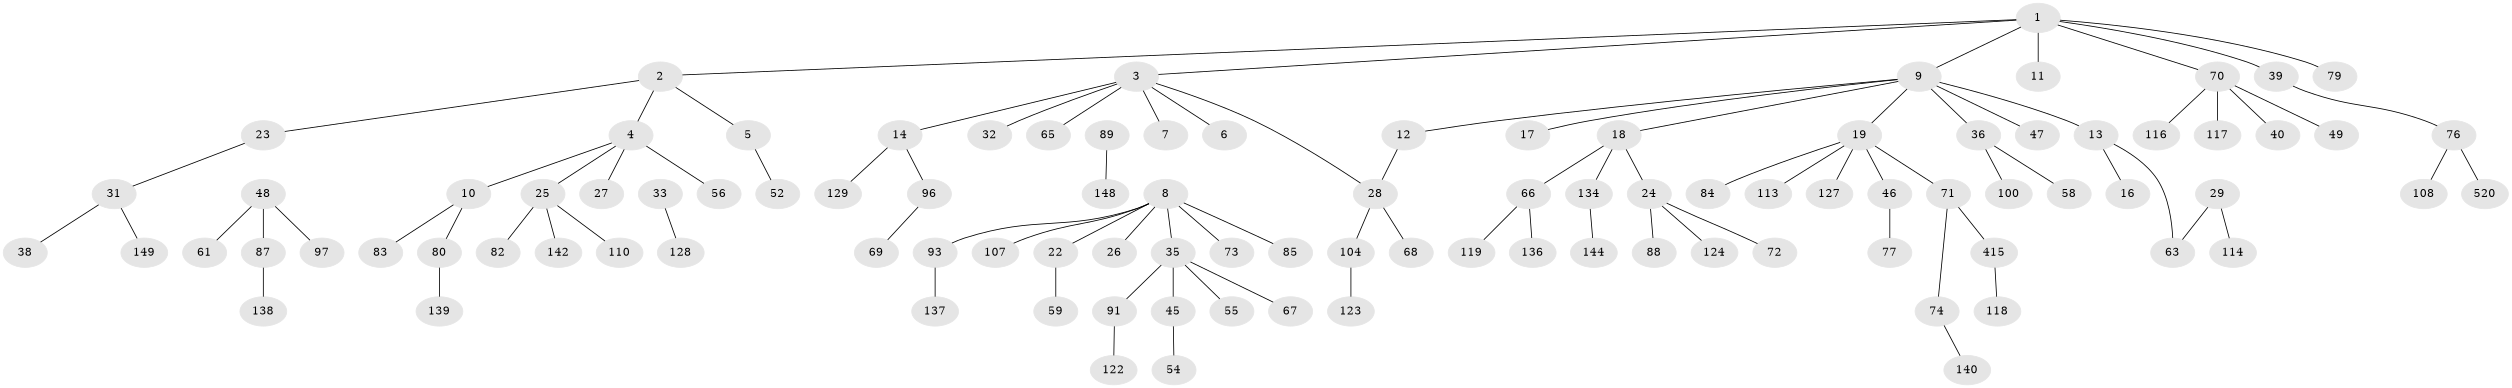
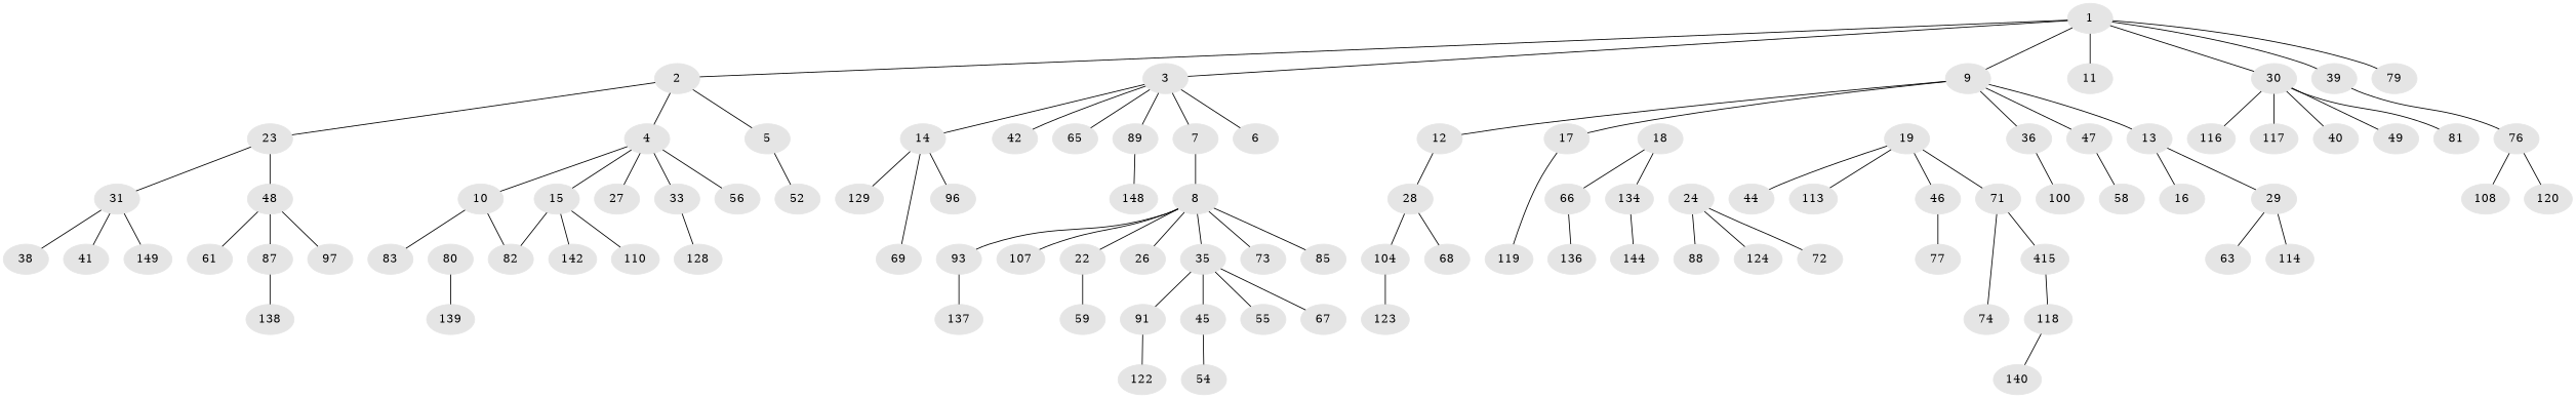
  graph {
    node [color=gray90 style=filled]
    1 [super="+44"]
    2 [super="+50"]
    3
    9 [super="+34"]
    11
-   30 [label=70]
+   30
    39 [super="+133"]
    79
    4 [super="+15"]
    5 [super="+94"]
    23 [super="+101"]
    6 [super="+145"]
    7 [super="+146"]
    14 [super="+51"]
-   32 [super="+143"]
+   32 [super="+143" label=42]
    65
    89
    12 [super="+141"]
    13 [super="+20"]
    17
    18 [super="+57"]
    19 [super="+43"]
    36 [super="+92"]
    47
    40 [super="+60"]
    49
+   81 [super="+95"]
    116
    117
    76 [super="+103"]
    10
-   25 [super="+99"]
+   25 [super="+99" label=15]
    27
    33
    56
    52
    31 [super="+130"]
    48 [super="+62"]
    8 [super="+21"]
    69
    96
    129
    148
    80 [super="+111"]
    83
    82
    110 [super="+112"]
    142
    128
    22 [super="+37"]
    26
    35 [super="+53"]
    73 [super="+105"]
    85
    93 [super="+104"]
    107
    59 [super="+125"]
    45
    55
    67
    91
    137
    28 [super="+42"]
    16 [super="+64"]
    29 [super="+90"]
    119
    24 [super="+75"]
    66 [super="+124"]
    134
    46 [super="+147"]
    71 [super="+131"]
-   84 [super="+135"]
+   84 [super="+135" label=44]
    113
-   127
    100
    58 [super="+78"]
    139
    68 [super="+86"]
    n79 [label=104 super="+109"]
    63
    114
    72
    88
    n84 [label=124]
    136
    144
    77 [super="+121"]
    74
    n89 [label=415]
    38
+   41 [super="+70"]
    149
    61 [super="+102"]
    87
    97
    123
    54 [super="+98"]
    122
    108
-   120 [label=520]
+   120
    138
    118 [super="+132"]
    140
    1 -- 2
    1 -- 3
    1 -- 9
    1 -- 11
    1 -- 30
    1 -- 39
    1 -- 79
    2 -- 4
    2 -- 5
    2 -- 23
    3 -- 6
    3 -- 7
    3 -- 14
    3 -- 32
    3 -- 65
-   3 -- 28
+   3 -- 89
    9 -- 12
    9 -- 13
    9 -- 17
-   9 -- 18
-   9 -- 19
    9 -- 36
    9 -- 47
    30 -- 40
    30 -- 49
+   30 -- 81
    30 -- 116
    30 -- 117
    39 -- 76
    4 -- 10
    4 -- 25
    4 -- 27
+   4 -- 33
    4 -- 56
    5 -- 52
    23 -- 31
-   96 -- 69
+   23 -- 48
+   7 -- 8
+   14 -- 69
    14 -- 96
    14 -- 129
    89 -- 148
    12 -- 28
    13 -- 16
-   13 -- 63
-   66 -- 119
-   18 -- 24
+   13 -- 29
+   17 -- 119
    18 -- 66
    18 -- 134
    19 -- 46
    19 -- 71
    19 -- 84
    19 -- 113
-   19 -- 127
    36 -- 100
-   36 -- 58
+   47 -- 58
    76 -- 108
    76 -- 120
-   10 -- 80
+   10 -- 82
    10 -- 83
    25 -- 82
    25 -- 110
    25 -- 142
    33 -- 128
    31 -- 38
+   31 -- 41
    31 -- 149
    48 -- 61
    48 -- 87
    48 -- 97
    8 -- 22
    8 -- 26
    8 -- 35
    8 -- 73
    8 -- 85
    8 -- 93
    8 -- 107
    80 -- 139
    22 -- 59
    35 -- 45
    35 -- 55
    35 -- 67
    35 -- 91
    93 -- 137
    45 -- 54
    91 -- 122
    28 -- 68
    28 -- n79
    29 -- 63
    29 -- 114
    24 -- 72
    24 -- 88
    24 -- n84
    66 -- 136
    134 -- 144
    46 -- 77
    71 -- 74
    71 -- n89
    n79 -- 123
    n89 -- 118
    87 -- 138
-   74 -- 140
+   118 -- 140
  }
